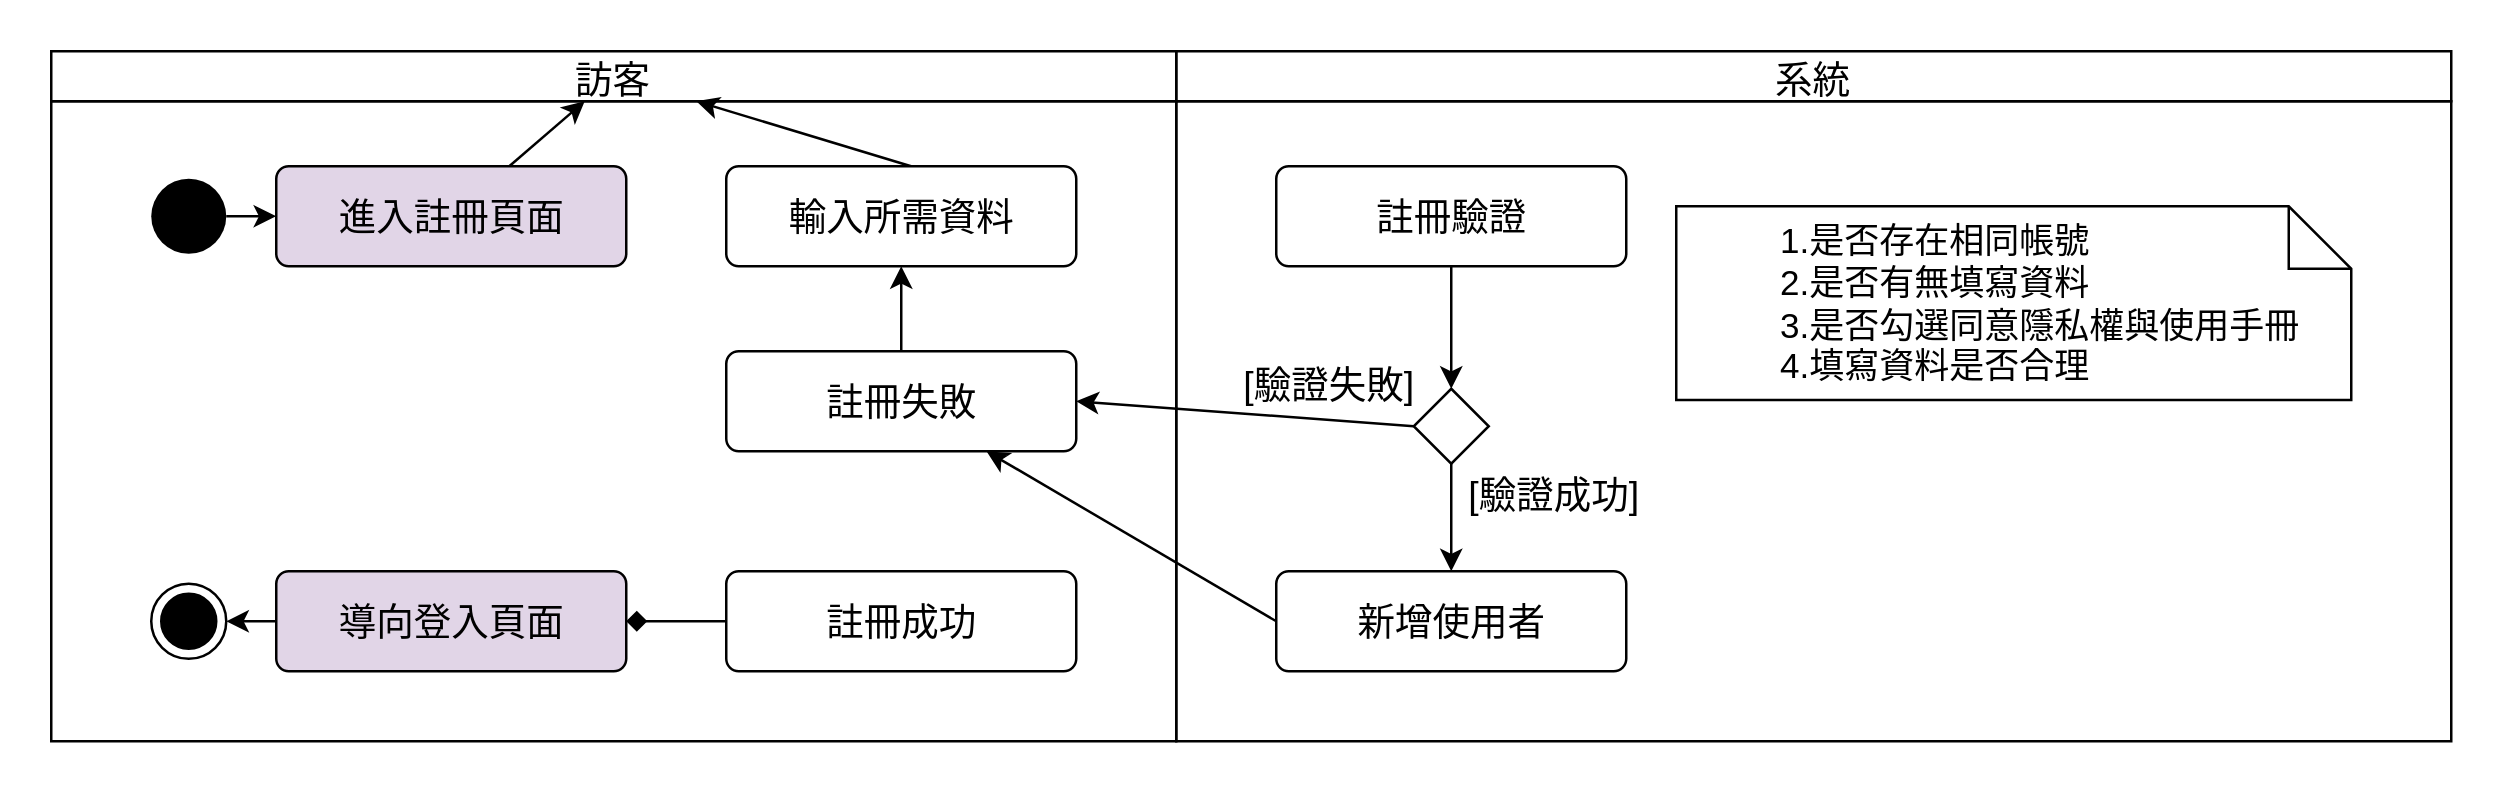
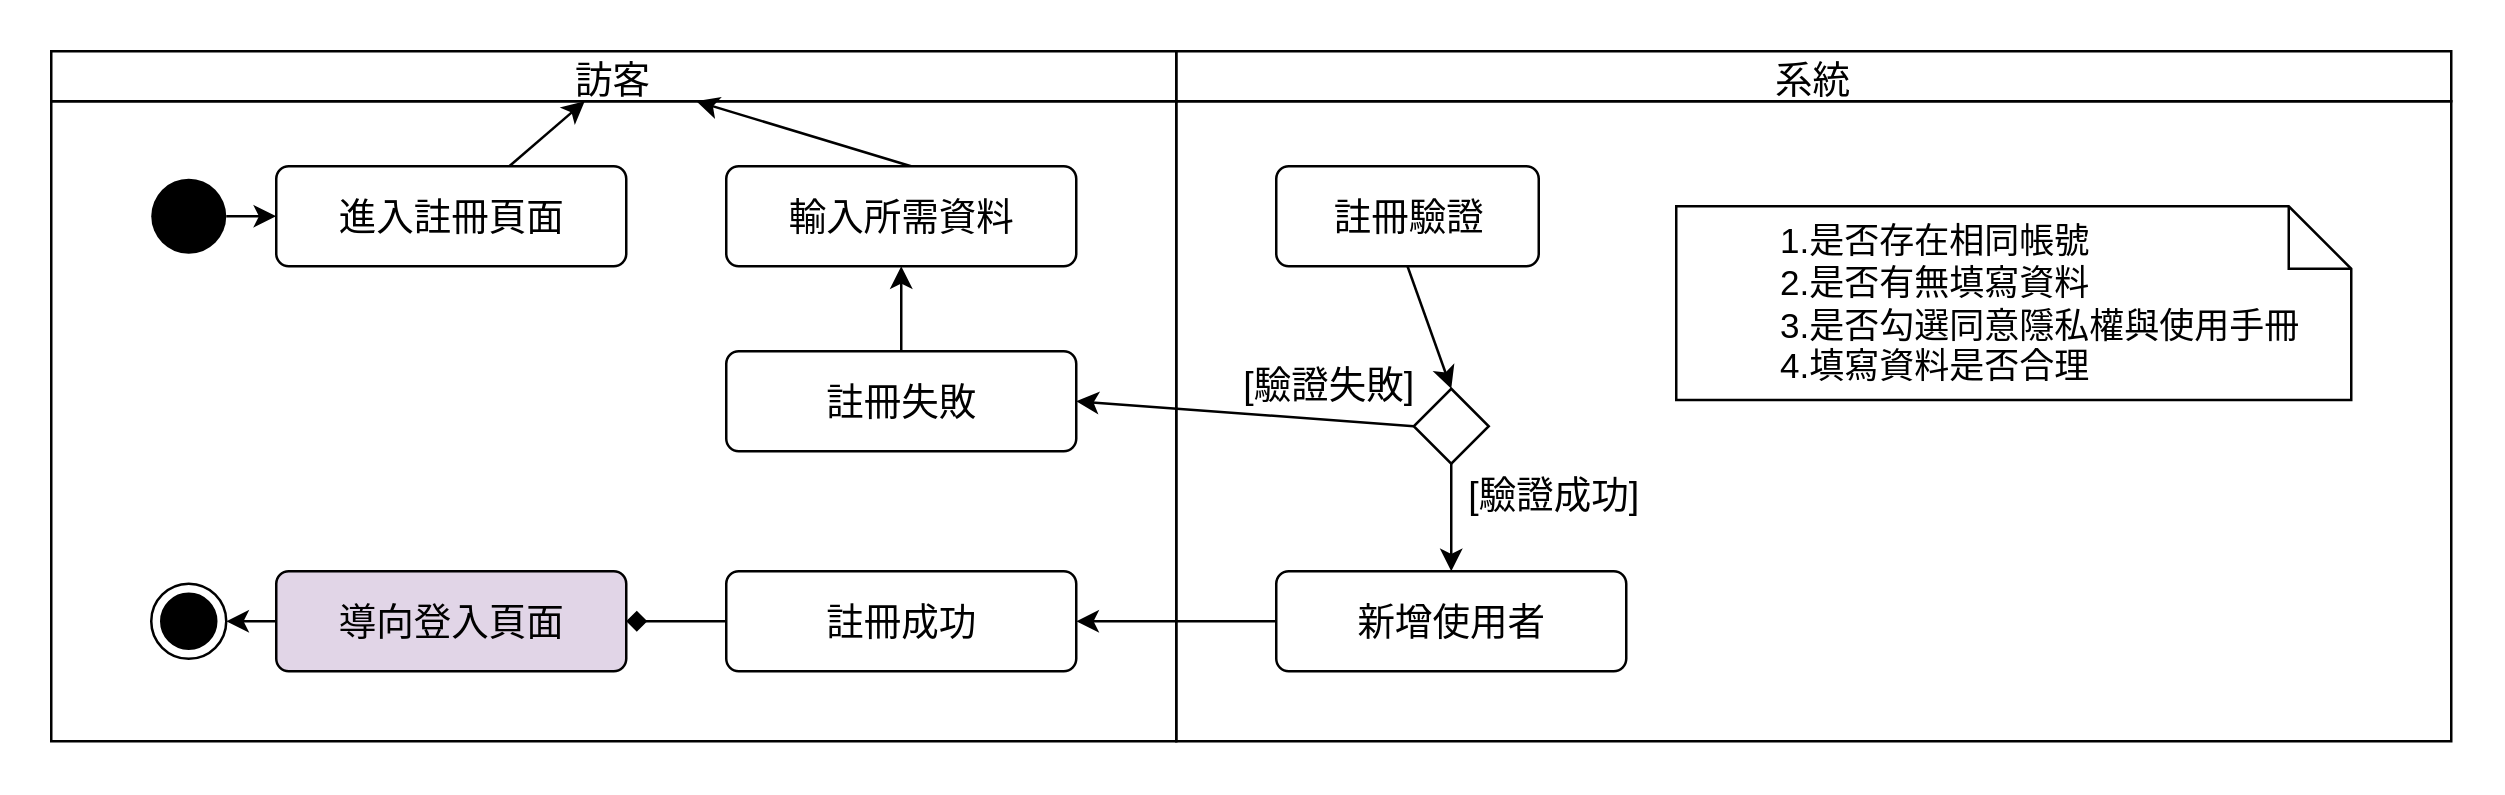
  <mxCell id="0" />
  <mxCell id="1" parent="0" />
  <mxCell id="2" value="" style="shape=table;html=1;whiteSpace=wrap;startSize=0;container=1;collapsible=0;childLayout=tableLayout;fillColor=none;swimlaneFillColor=#ffffff;strokeColor=none;fontSize=15;" vertex="1" parent="1"><mxGeometry x="20" y="20" width="960" height="276" as="geometry" /></mxCell>
  <mxCell id="3" value="" style="shape=partialRectangle;html=1;whiteSpace=wrap;collapsible=0;dropTarget=0;pointerEvents=0;fillColor=none;top=0;left=0;bottom=0;right=0;points=[[0,0.5],[1,0.5]];portConstraint=eastwest;strokeColor=none;fontSize=15;" vertex="1" parent="2"><mxGeometry width="960" height="20" as="geometry" /></mxCell>
  <mxCell id="4" value="訪客" style="shape=partialRectangle;html=1;whiteSpace=wrap;connectable=0;fillColor=none;top=1;left=1;bottom=1;right=1;overflow=hidden;fontSize=15;" vertex="1" parent="3"><mxGeometry width="450" height="20" as="geometry"><mxRectangle width="450" height="20" as="alternateBounds" /></mxGeometry></mxCell>
  <mxCell id="5" value="系統" style="shape=partialRectangle;html=1;whiteSpace=wrap;connectable=0;fillColor=none;top=1;left=1;bottom=1;right=1;overflow=hidden;fontSize=15;" vertex="1" parent="3"><mxGeometry x="450" width="510" height="20" as="geometry"><mxRectangle width="510" height="20" as="alternateBounds" /></mxGeometry></mxCell>
  <mxCell id="6" value="" style="shape=partialRectangle;html=1;whiteSpace=wrap;collapsible=0;dropTarget=0;pointerEvents=0;fillColor=none;top=0;left=0;bottom=0;right=0;points=[[0,0.5],[1,0.5]];portConstraint=eastwest;strokeColor=none;fontSize=15;" vertex="1" parent="2"><mxGeometry y="20" width="960" height="256" as="geometry" /></mxCell>
  <mxCell id="7" value="" style="shape=partialRectangle;html=1;whiteSpace=wrap;connectable=0;fillColor=none;top=1;left=1;bottom=1;right=1;overflow=hidden;fontSize=15;" vertex="1" parent="6"><mxGeometry width="450" height="256" as="geometry"><mxRectangle width="450" height="256" as="alternateBounds" /></mxGeometry></mxCell>
  <mxCell id="8" value="" style="shape=partialRectangle;html=1;whiteSpace=wrap;connectable=0;fillColor=none;top=1;left=1;bottom=1;right=1;overflow=hidden;fontSize=15;" vertex="1" parent="6"><mxGeometry x="450" width="510" height="256" as="geometry"><mxRectangle width="510" height="256" as="alternateBounds" /></mxGeometry></mxCell>
  <mxCell id="9" value="" style="edgeStyle=none;rounded=0;orthogonalLoop=1;jettySize=auto;html=1;fontSize=15;" edge="1" parent="1" source="10" target="4"><mxGeometry relative="1" as="geometry" /></mxCell>
- <mxCell id="10" value="進入註冊頁面" style="html=1;align=center;verticalAlign=middle;rounded=1;absoluteArcSize=1;arcSize=10;dashed=0;fontSize=15;fillColor=#e1d5e7;" vertex="1" parent="1"><mxGeometry x="110" y="66" width="140" height="40" as="geometry" /></mxCell>
+ <mxCell id="10" value="進入註冊頁面" style="html=1;align=center;verticalAlign=middle;rounded=1;absoluteArcSize=1;arcSize=10;dashed=0;fontSize=15;" vertex="1" parent="1"><mxGeometry x="110" y="66" width="140" height="40" as="geometry" /></mxCell>
  <mxCell id="11" style="edgeStyle=none;rounded=0;orthogonalLoop=1;jettySize=auto;html=1;exitX=1;exitY=0.5;exitDx=0;exitDy=0;fontSize=15;" edge="1" parent="1" source="12" target="4"><mxGeometry relative="1" as="geometry" /></mxCell>
  <mxCell id="12" value="輸入所需資料" style="html=1;align=center;verticalAlign=middle;rounded=1;absoluteArcSize=1;arcSize=10;dashed=0;fontSize=15;" vertex="1" parent="1"><mxGeometry x="290" y="66" width="140" height="40" as="geometry" /></mxCell>
  <mxCell id="13" style="edgeStyle=none;rounded=0;orthogonalLoop=1;jettySize=auto;html=1;exitX=0.5;exitY=0;exitDx=0;exitDy=0;entryX=0.5;entryY=1;entryDx=0;entryDy=0;fontSize=15;" edge="1" parent="1" source="14" target="12"><mxGeometry relative="1" as="geometry" /></mxCell>
  <mxCell id="14" value="註冊失敗" style="html=1;align=center;verticalAlign=middle;rounded=1;absoluteArcSize=1;arcSize=10;dashed=0;fontSize=15;" vertex="1" parent="1"><mxGeometry x="290" y="140" width="140" height="40" as="geometry" /></mxCell>
  <mxCell id="15" style="edgeStyle=none;rounded=0;orthogonalLoop=1;jettySize=auto;html=1;exitX=0.5;exitY=1;exitDx=0;exitDy=0;entryX=0.5;entryY=0;entryDx=0;entryDy=0;fontSize=15;" edge="1" parent="1" source="16" target="28"><mxGeometry relative="1" as="geometry" /></mxCell>
- <mxCell id="16" value="註冊驗證" style="html=1;align=center;verticalAlign=middle;rounded=1;absoluteArcSize=1;arcSize=10;dashed=0;fontSize=15;" vertex="1" parent="1"><mxGeometry x="510" y="66" width="140" height="40" as="geometry" /></mxCell>
+ <mxCell id="16" value="註冊驗證" style="html=1;align=center;verticalAlign=middle;rounded=1;absoluteArcSize=1;arcSize=10;dashed=0;fontSize=15;" vertex="1" parent="1"><mxGeometry x="510" y="66" width="105" height="40" as="geometry" /></mxCell>
  <mxCell id="17" style="edgeStyle=none;rounded=0;orthogonalLoop=1;jettySize=auto;html=1;exitX=0;exitY=0.5;exitDx=0;exitDy=0;entryX=1;entryY=0.5;entryDx=0;entryDy=0;fontSize=15;endArrow=diamond;" edge="1" parent="1" source="18" target="20"><mxGeometry relative="1" as="geometry" /></mxCell>
  <mxCell id="18" value="註冊成功" style="html=1;align=center;verticalAlign=middle;rounded=1;absoluteArcSize=1;arcSize=10;dashed=0;fontSize=15;" vertex="1" parent="1"><mxGeometry x="290" y="228" width="140" height="40" as="geometry" /></mxCell>
  <mxCell id="19" style="edgeStyle=none;rounded=0;orthogonalLoop=1;jettySize=auto;html=1;exitX=0;exitY=0.5;exitDx=0;exitDy=0;entryX=1;entryY=0.5;entryDx=0;entryDy=0;fontSize=15;" edge="1" parent="1" source="20" target="23"><mxGeometry relative="1" as="geometry" /></mxCell>
  <mxCell id="20" value="導向登入頁面" style="html=1;align=center;verticalAlign=middle;rounded=1;absoluteArcSize=1;arcSize=10;dashed=0;fontSize=15;fillColor=#e1d5e7;" vertex="1" parent="1"><mxGeometry x="110" y="228" width="140" height="40" as="geometry" /></mxCell>
  <mxCell id="21" style="edgeStyle=none;rounded=0;orthogonalLoop=1;jettySize=auto;html=1;exitX=1;exitY=0.5;exitDx=0;exitDy=0;entryX=0;entryY=0.5;entryDx=0;entryDy=0;fontSize=15;" edge="1" parent="1" source="22" target="10"><mxGeometry relative="1" as="geometry" /></mxCell>
  <mxCell id="22" value="" style="ellipse;fillColor=#000000;strokeColor=none;fontSize=15;" vertex="1" parent="1"><mxGeometry x="60" y="71" width="30" height="30" as="geometry" /></mxCell>
  <mxCell id="23" value="" style="ellipse;html=1;shape=endState;fillColor=#000000;strokeColor=#000000;fontSize=15;" vertex="1" parent="1"><mxGeometry x="60" y="233" width="30" height="30" as="geometry" /></mxCell>
  <mxCell id="24" style="edgeStyle=none;rounded=0;orthogonalLoop=1;jettySize=auto;html=1;exitX=0.5;exitY=1;exitDx=0;exitDy=0;entryX=0.5;entryY=0;entryDx=0;entryDy=0;fontSize=15;" edge="1" parent="1" source="28" target="30"><mxGeometry relative="1" as="geometry" /></mxCell>
  <mxCell id="25" value="[驗證成功]" style="edgeLabel;html=1;align=center;verticalAlign=middle;resizable=0;points=[];fontSize=15;" connectable="0" vertex="1" parent="24"><mxGeometry x="-0.467" y="3" relative="1" as="geometry"><mxPoint x="37" as="offset" /></mxGeometry></mxCell>
  <mxCell id="26" style="edgeStyle=none;rounded=0;orthogonalLoop=1;jettySize=auto;html=1;exitX=0;exitY=0.5;exitDx=0;exitDy=0;entryX=1;entryY=0.5;entryDx=0;entryDy=0;fontSize=15;" edge="1" parent="1" source="28" target="14"><mxGeometry relative="1" as="geometry" /></mxCell>
  <mxCell id="27" value="[驗證失敗]" style="edgeLabel;html=1;align=center;verticalAlign=middle;resizable=0;points=[];fontSize=15;" connectable="0" vertex="1" parent="26"><mxGeometry x="-0.541" y="-2" relative="1" as="geometry"><mxPoint x="-4" y="-13" as="offset" /></mxGeometry></mxCell>
  <mxCell id="28" value="" style="rhombus;fontSize=15;" vertex="1" parent="1"><mxGeometry x="565" y="155" width="30" height="30" as="geometry" /></mxCell>
- <mxCell id="29" style="edgeStyle=none;rounded=0;orthogonalLoop=1;jettySize=auto;html=1;exitX=0;exitY=0.5;exitDx=0;exitDy=0;fontSize=15;" edge="1" parent="1" source="30" target="14"><mxGeometry relative="1" as="geometry" /></mxCell>
+ <mxCell id="29" style="edgeStyle=none;rounded=0;orthogonalLoop=1;jettySize=auto;html=1;exitX=0;exitY=0.5;exitDx=0;exitDy=0;entryX=1;entryY=0.5;entryDx=0;entryDy=0;fontSize=15;" edge="1" parent="1" source="30" target="18"><mxGeometry relative="1" as="geometry" /></mxCell>
  <mxCell id="30" value="新增使用者" style="html=1;align=center;verticalAlign=middle;rounded=1;absoluteArcSize=1;arcSize=10;dashed=0;fontSize=15;" vertex="1" parent="1"><mxGeometry x="510" y="228" width="140" height="40" as="geometry" /></mxCell>
  <mxCell id="31" value="&lt;blockquote style=&quot;margin: 0px 0px 0px 40px; border: none; padding: 0px; font-size: 14px;&quot;&gt;&lt;span style=&quot;font-size: 14px;&quot;&gt;1.是否存在相同帳號&lt;br style=&quot;font-size: 14px;&quot;&gt;&lt;/span&gt;&lt;span style=&quot;font-size: 14px;&quot;&gt;2.是否有無填寫資料&lt;br style=&quot;font-size: 14px;&quot;&gt;&lt;/span&gt;&lt;span style=&quot;font-size: 14px;&quot;&gt;3.是否勾選同意&lt;/span&gt;&lt;span style=&quot;font-size: 14px;&quot;&gt;隱私權與使用手冊&lt;br style=&quot;font-size: 14px;&quot;&gt;&lt;/span&gt;&lt;span style=&quot;font-size: 14px;&quot;&gt;4.填寫資料是否合理&lt;/span&gt;&lt;/blockquote&gt;" style="shape=note2;boundedLbl=1;whiteSpace=wrap;html=1;size=25;verticalAlign=middle;align=left;fontSize=14;" vertex="1" parent="1"><mxGeometry x="670" y="82" width="270" height="77.5" as="geometry" /></mxCell>
